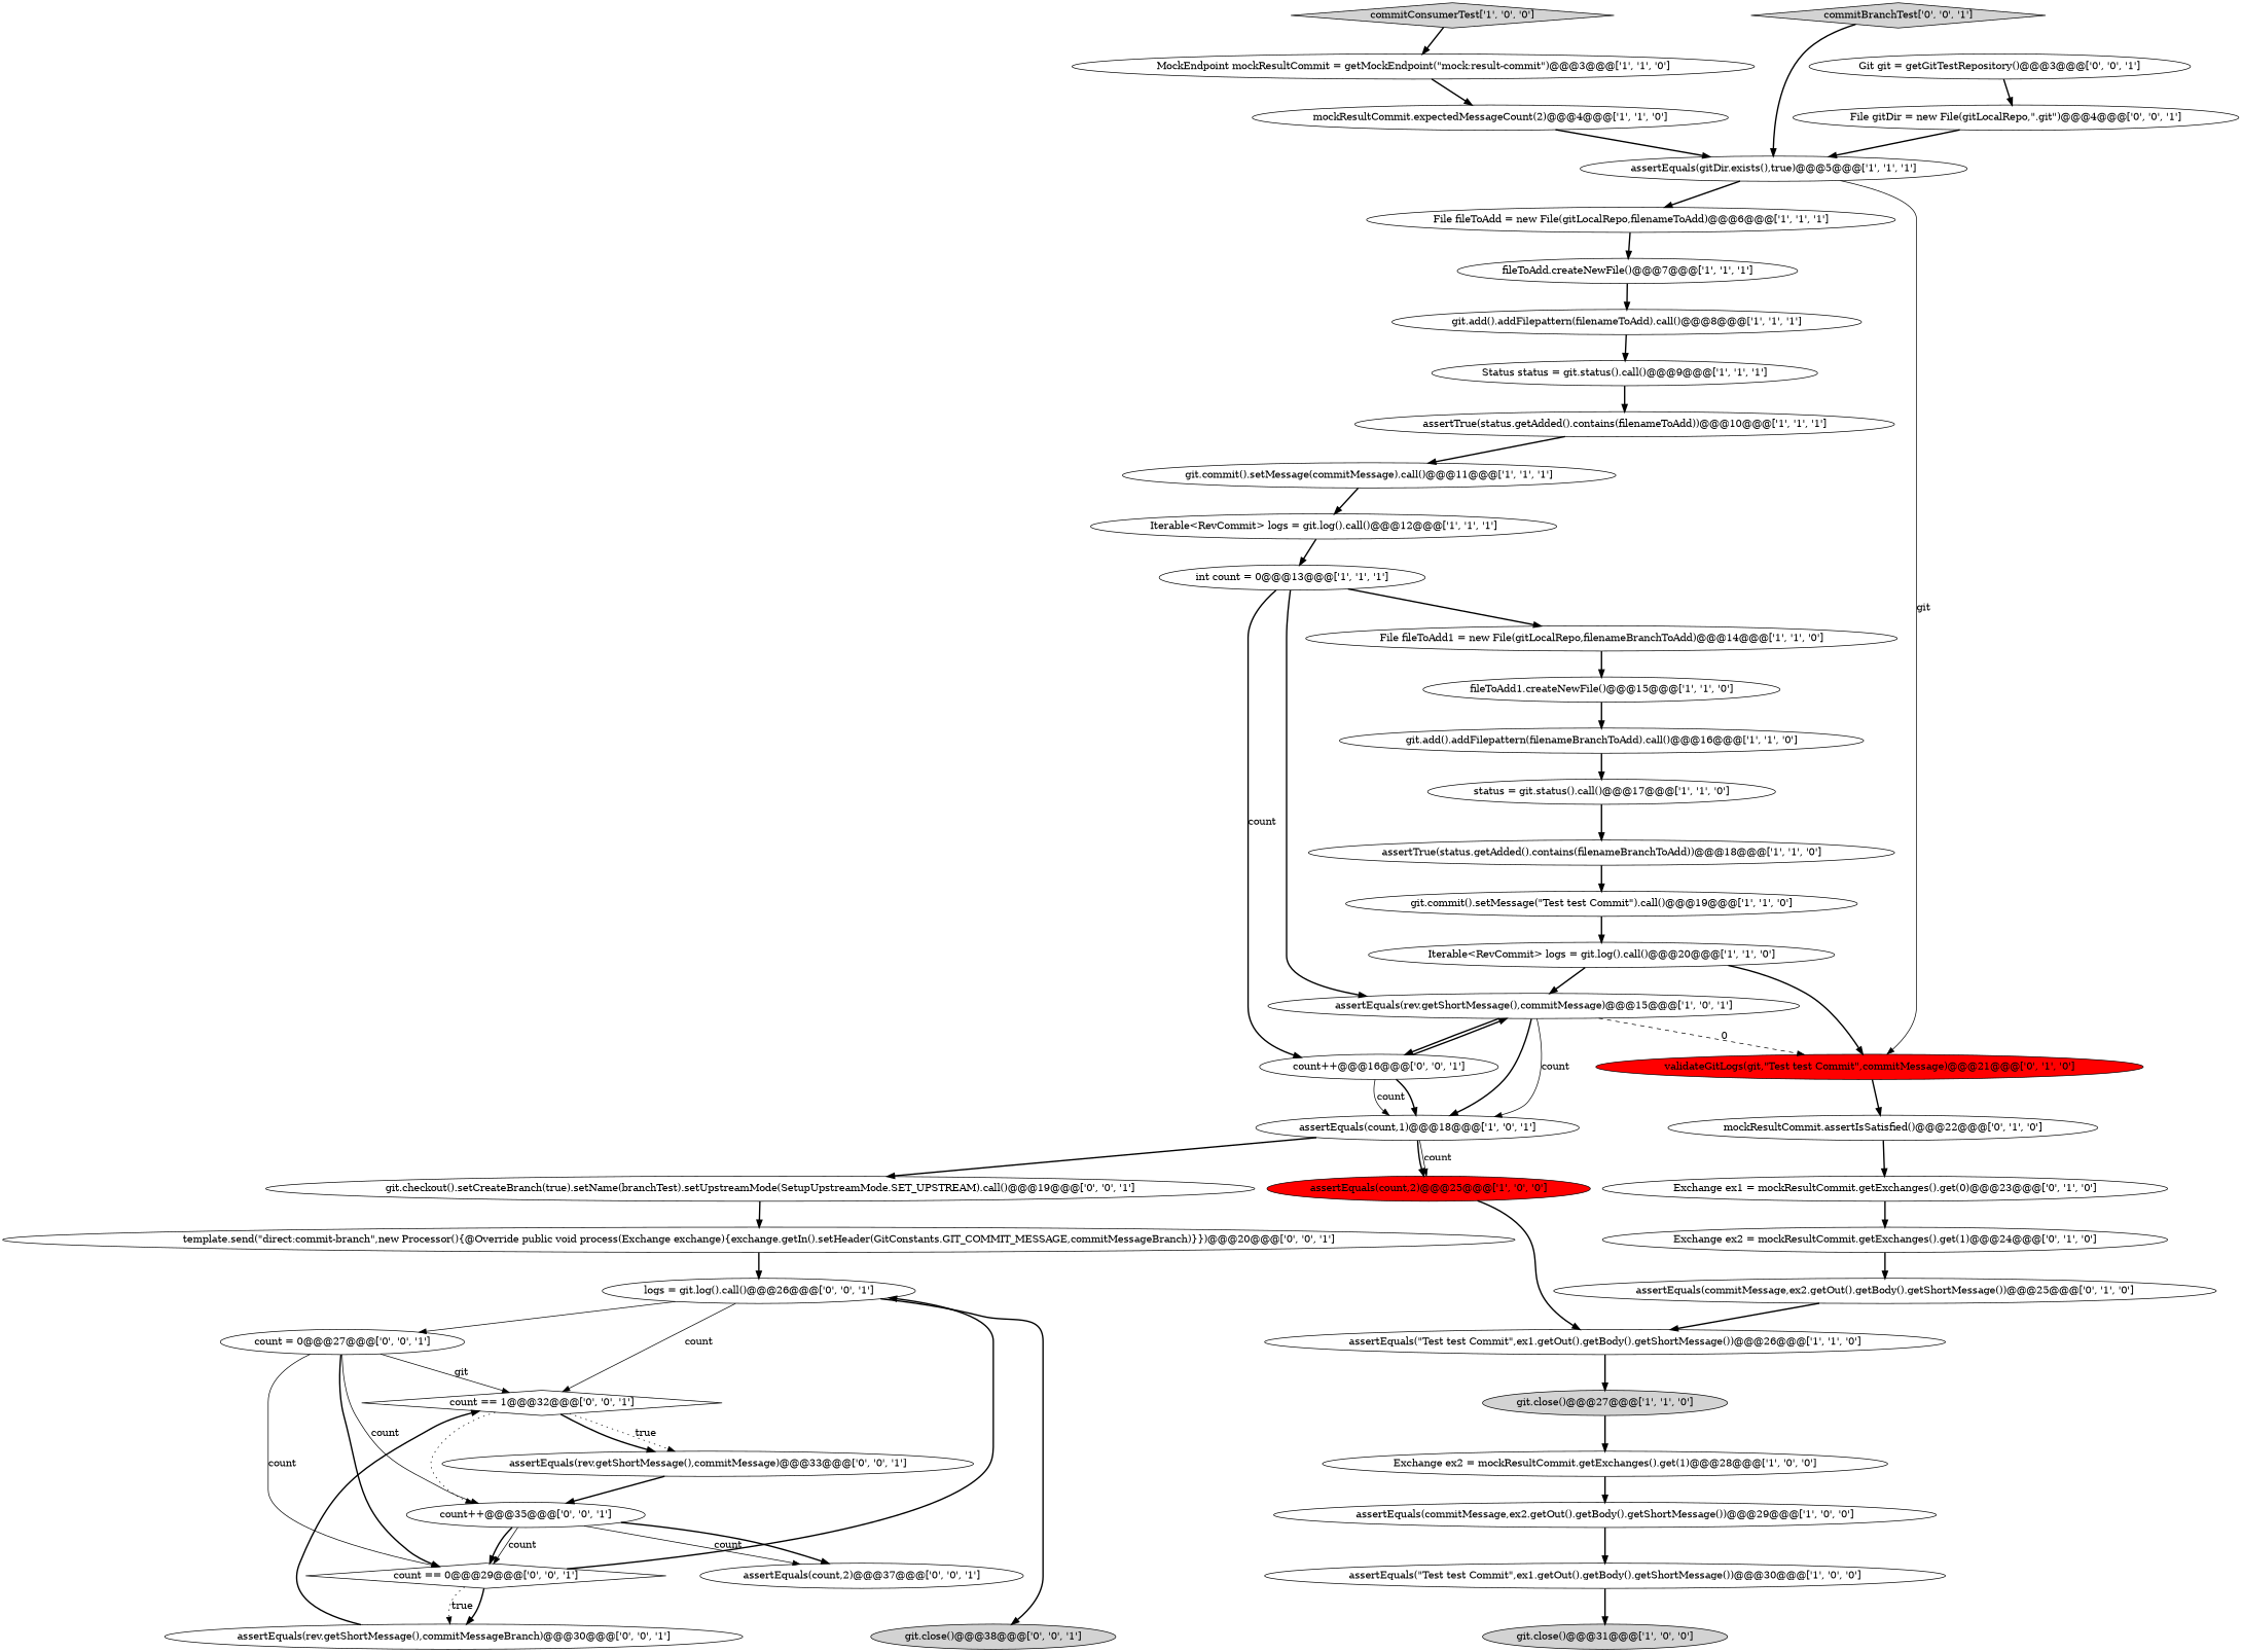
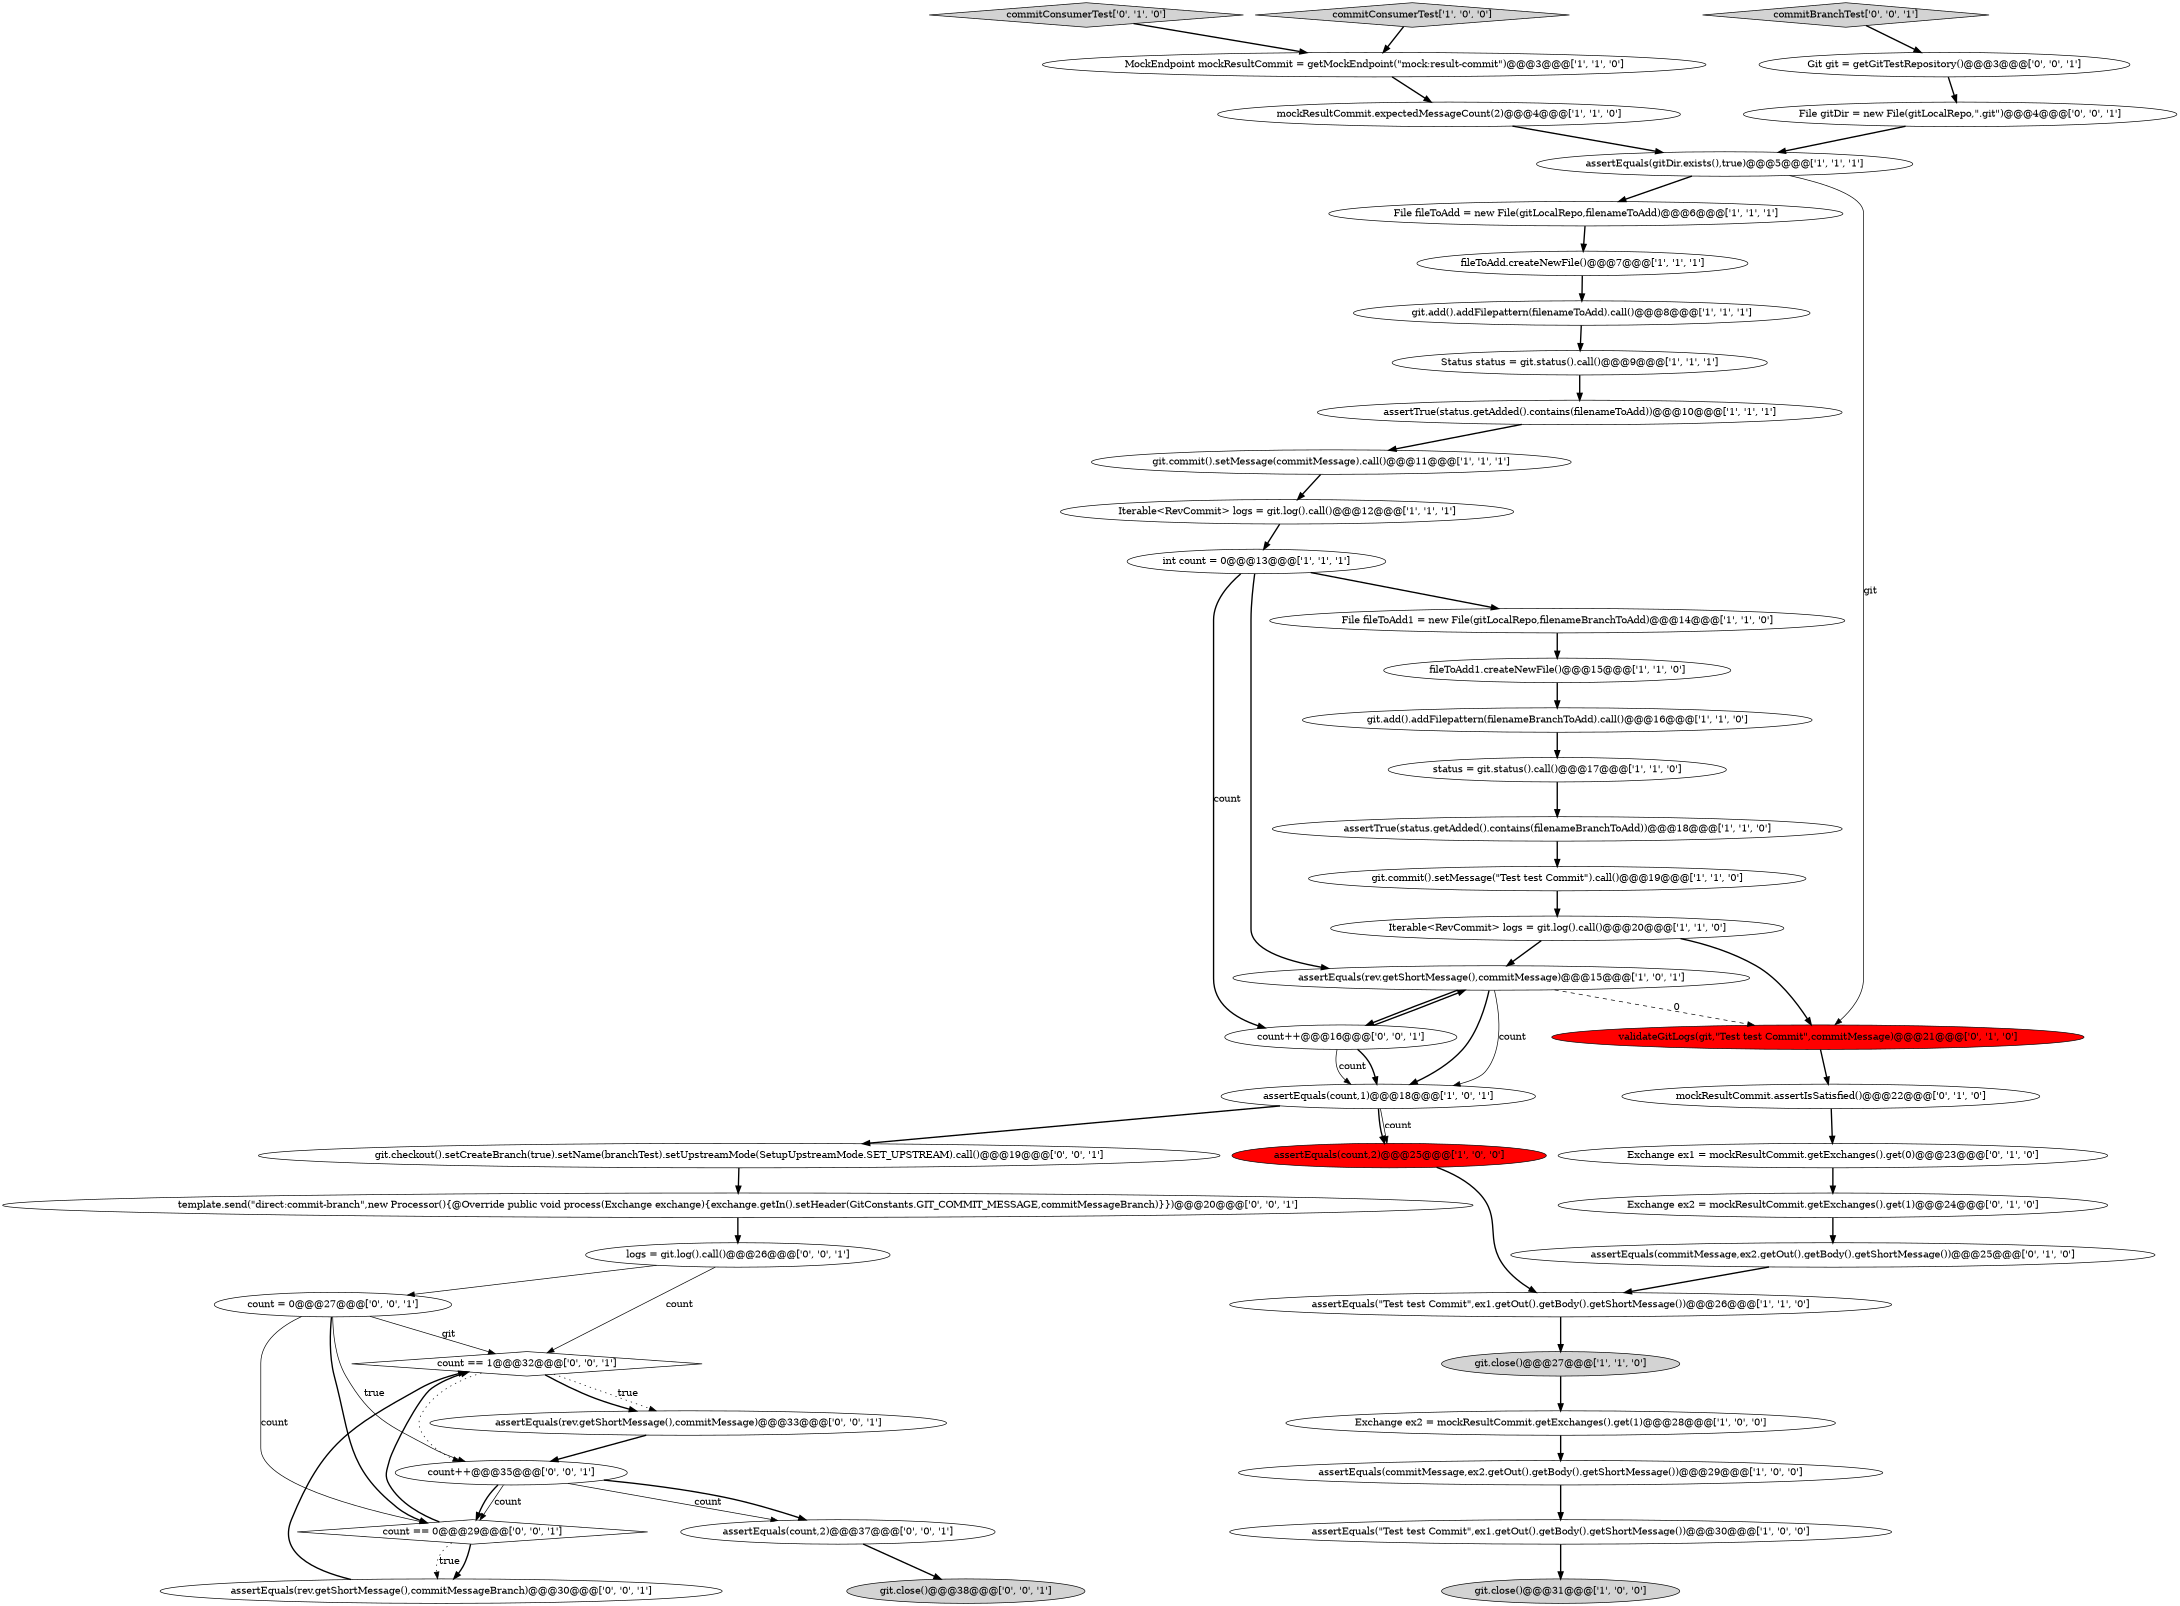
  digraph {
    node [fillcolor=white shape=ellipse style=filled]
    edge [style=bold]
    n1 [label="git.commit().setMessage(\"Test test Commit\").call()@@@19@@@['1', '1', '0']"]
    n2 [label="Iterable<RevCommit> logs = git.log().call()@@@20@@@['1', '1', '0']"]
    n3 [fillcolor=red label="validateGitLogs(git,\"Test test Commit\",commitMessage)@@@21@@@['0', '1', '0']"]
    n4 [label="assertEquals(rev.getShortMessage(),commitMessage)@@@15@@@['1', '0', '1']"]
    n5 [label="assertEquals(\"Test test Commit\",ex1.getOut().getBody().getShortMessage())@@@30@@@['1', '0', '0']"]
    n6 [fillcolor=lightgray label="git.close()@@@31@@@['1', '0', '0']"]
+   n7 [fillcolor=lightgray label="commitConsumerTest['0', '1', '0']" shape=diamond]
    n8 [label="MockEndpoint mockResultCommit = getMockEndpoint(\"mock:result-commit\")@@@3@@@['1', '1', '0']"]
    n9 [label="mockResultCommit.expectedMessageCount(2)@@@4@@@['1', '1', '0']"]
    n10 [label="count == 0@@@29@@@['0', '0', '1']" shape=diamond]
    n11 [label="assertEquals(rev.getShortMessage(),commitMessageBranch)@@@30@@@['0', '0', '1']"]
    n12 [label="count == 1@@@32@@@['0', '0', '1']" shape=diamond]
    n13 [label="assertEquals(rev.getShortMessage(),commitMessage)@@@33@@@['0', '0', '1']"]
    n14 [label="count++@@@35@@@['0', '0', '1']"]
    n15 [label="Status status = git.status().call()@@@9@@@['1', '1', '1']"]
    n16 [label="assertTrue(status.getAdded().contains(filenameToAdd))@@@10@@@['1', '1', '1']"]
    n17 [label="git.commit().setMessage(commitMessage).call()@@@11@@@['1', '1', '1']"]
    n18 [label="assertEquals(count,1)@@@18@@@['1', '0', '1']"]
    n19 [fillcolor=red label="assertEquals(count,2)@@@25@@@['1', '0', '0']"]
    n20 [label="git.checkout().setCreateBranch(true).setName(branchTest).setUpstreamMode(SetupUpstreamMode.SET_UPSTREAM).call()@@@19@@@['0', '0', '1']"]
    n21 [label="assertEquals(\"Test test Commit\",ex1.getOut().getBody().getShortMessage())@@@26@@@['1', '1', '0']"]
    n22 [label="template.send(\"direct:commit-branch\",new Processor(){@Override public void process(Exchange exchange){exchange.getIn().setHeader(GitConstants.GIT_COMMIT_MESSAGE,commitMessageBranch)}})@@@20@@@['0', '0', '1']"]
    n23 [label="logs = git.log().call()@@@26@@@['0', '0', '1']"]
    n24 [label="count = 0@@@27@@@['0', '0', '1']"]
    n25 [fillcolor=lightgray label="git.close()@@@27@@@['1', '1', '0']"]
    n26 [label="Exchange ex2 = mockResultCommit.getExchanges().get(1)@@@28@@@['1', '0', '0']"]
    n27 [label="assertEquals(commitMessage,ex2.getOut().getBody().getShortMessage())@@@29@@@['1', '0', '0']"]
    n28 [label="status = git.status().call()@@@17@@@['1', '1', '0']"]
    n29 [label="assertTrue(status.getAdded().contains(filenameBranchToAdd))@@@18@@@['1', '1', '0']"]
    n30 [label="mockResultCommit.assertIsSatisfied()@@@22@@@['0', '1', '0']"]
    n31 [label="Exchange ex1 = mockResultCommit.getExchanges().get(0)@@@23@@@['0', '1', '0']"]
    n32 [label="count++@@@16@@@['0', '0', '1']"]
    n33 [label="assertEquals(gitDir.exists(),true)@@@5@@@['1', '1', '1']"]
    n34 [label="fileToAdd1.createNewFile()@@@15@@@['1', '1', '0']"]
    n35 [label="git.add().addFilepattern(filenameBranchToAdd).call()@@@16@@@['1', '1', '0']"]
    n36 [label="File fileToAdd = new File(gitLocalRepo,filenameToAdd)@@@6@@@['1', '1', '1']"]
    n37 [label="fileToAdd.createNewFile()@@@7@@@['1', '1', '1']"]
    n38 [label="assertEquals(commitMessage,ex2.getOut().getBody().getShortMessage())@@@25@@@['0', '1', '0']"]
    n39 [label="git.add().addFilepattern(filenameToAdd).call()@@@8@@@['1', '1', '1']"]
    n40 [label="Exchange ex2 = mockResultCommit.getExchanges().get(1)@@@24@@@['0', '1', '0']"]
    n41 [fillcolor=lightgray label="git.close()@@@38@@@['0', '0', '1']"]
    n42 [label="assertEquals(count,2)@@@37@@@['0', '0', '1']"]
    n43 [label="Iterable<RevCommit> logs = git.log().call()@@@12@@@['1', '1', '1']"]
    n44 [fillcolor=lightgray label="commitBranchTest['0', '0', '1']" shape=diamond]
    n45 [label="Git git = getGitTestRepository()@@@3@@@['0', '0', '1']"]
    n46 [label="File gitDir = new File(gitLocalRepo,\".git\")@@@4@@@['0', '0', '1']"]
    n47 [label="int count = 0@@@13@@@['1', '1', '1']"]
    n48 [label="File fileToAdd1 = new File(gitLocalRepo,filenameBranchToAdd)@@@14@@@['1', '1', '0']"]
    n49 [fillcolor=lightgray label="commitConsumerTest['1', '0', '0']" shape=diamond]
    n1 -> n2
    n2 -> n3
    n2 -> n4
    n3 -> n30
    n4 -> n3 [label=0 style=dashed]
    n4 -> n18 [label=count style=solid]
    n4 -> n18
    n4 -> n32
    n5 -> n6
+   n7 -> n8
    n8 -> n9
    n9 -> n33
    n10 -> n11
    n10 -> n11 [label=true style=dotted]
-   n10 -> n23
+   n10 -> n12
    n11 -> n12
    n12 -> n13 [label=true style=dotted]
    n12 -> n13
    n12 -> n14 [style=dotted]
    n13 -> n14
    n14 -> n10 [label=count style=solid]
    n14 -> n10
    n14 -> n42 [label=count style=solid]
    n14 -> n42
    n15 -> n16
    n16 -> n17
    n17 -> n43
    n18 -> n19 [label=count style=solid]
    n18 -> n19
    n18 -> n20
    n19 -> n21
    n20 -> n22
    n21 -> n25
    n22 -> n23
    n23 -> n12 [label=count style=solid]
    n23 -> n24 [style=solid]
    n24 -> n10
    n24 -> n10 [label=count style=solid]
    n24 -> n12 [label=git style=solid]
-   n24 -> n14 [label=count style=solid]
+   n24 -> n14 [label=true style=solid]
    n25 -> n26
    n26 -> n27
    n27 -> n5
    n28 -> n29
    n29 -> n1
    n30 -> n31
    n31 -> n40
    n32 -> n4
    n32 -> n18
    n32 -> n18 [label=count style=solid]
    n33 -> n3 [label=git style=solid]
    n33 -> n36
    n34 -> n35
    n35 -> n28
    n36 -> n37
    n37 -> n39
    n38 -> n21
    n39 -> n15
    n40 -> n38
-   n23 -> n41
+   n42 -> n41
    n43 -> n47
-   n44 -> n33
+   n44 -> n45
    n45 -> n46
    n46 -> n33
    n47 -> n4
    n47 -> n32 [label=count]
    n47 -> n48
    n48 -> n34
    n49 -> n8
  }
